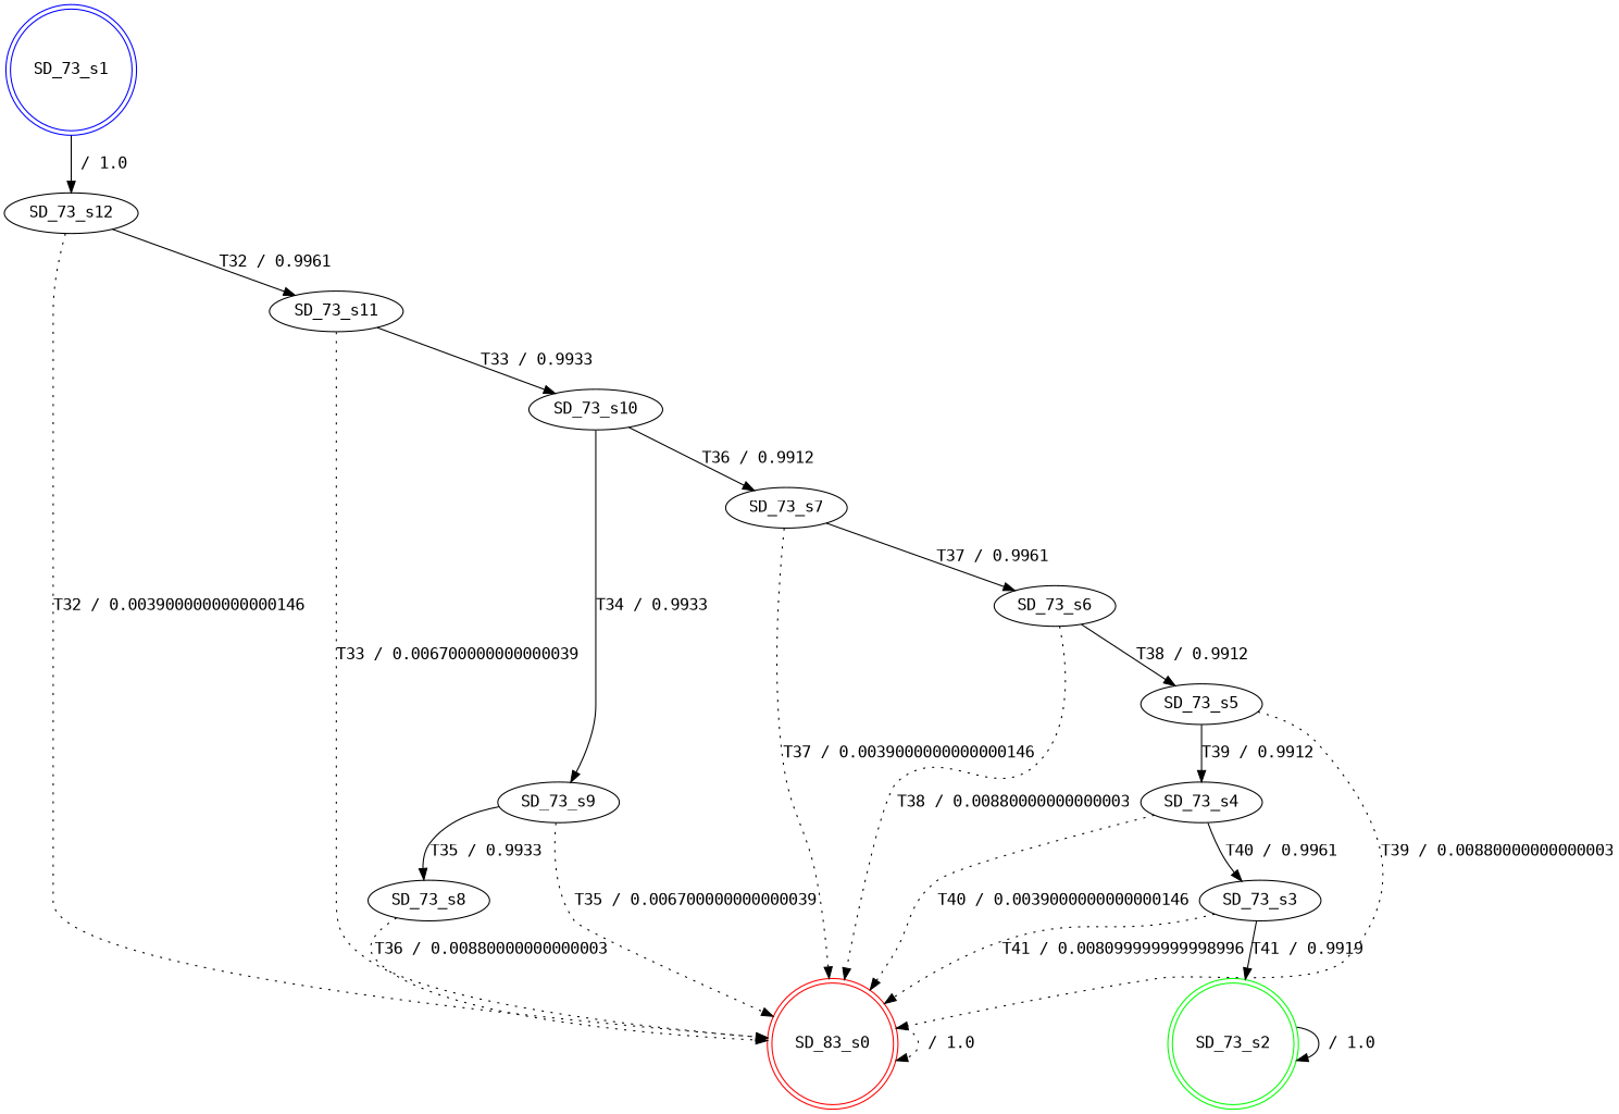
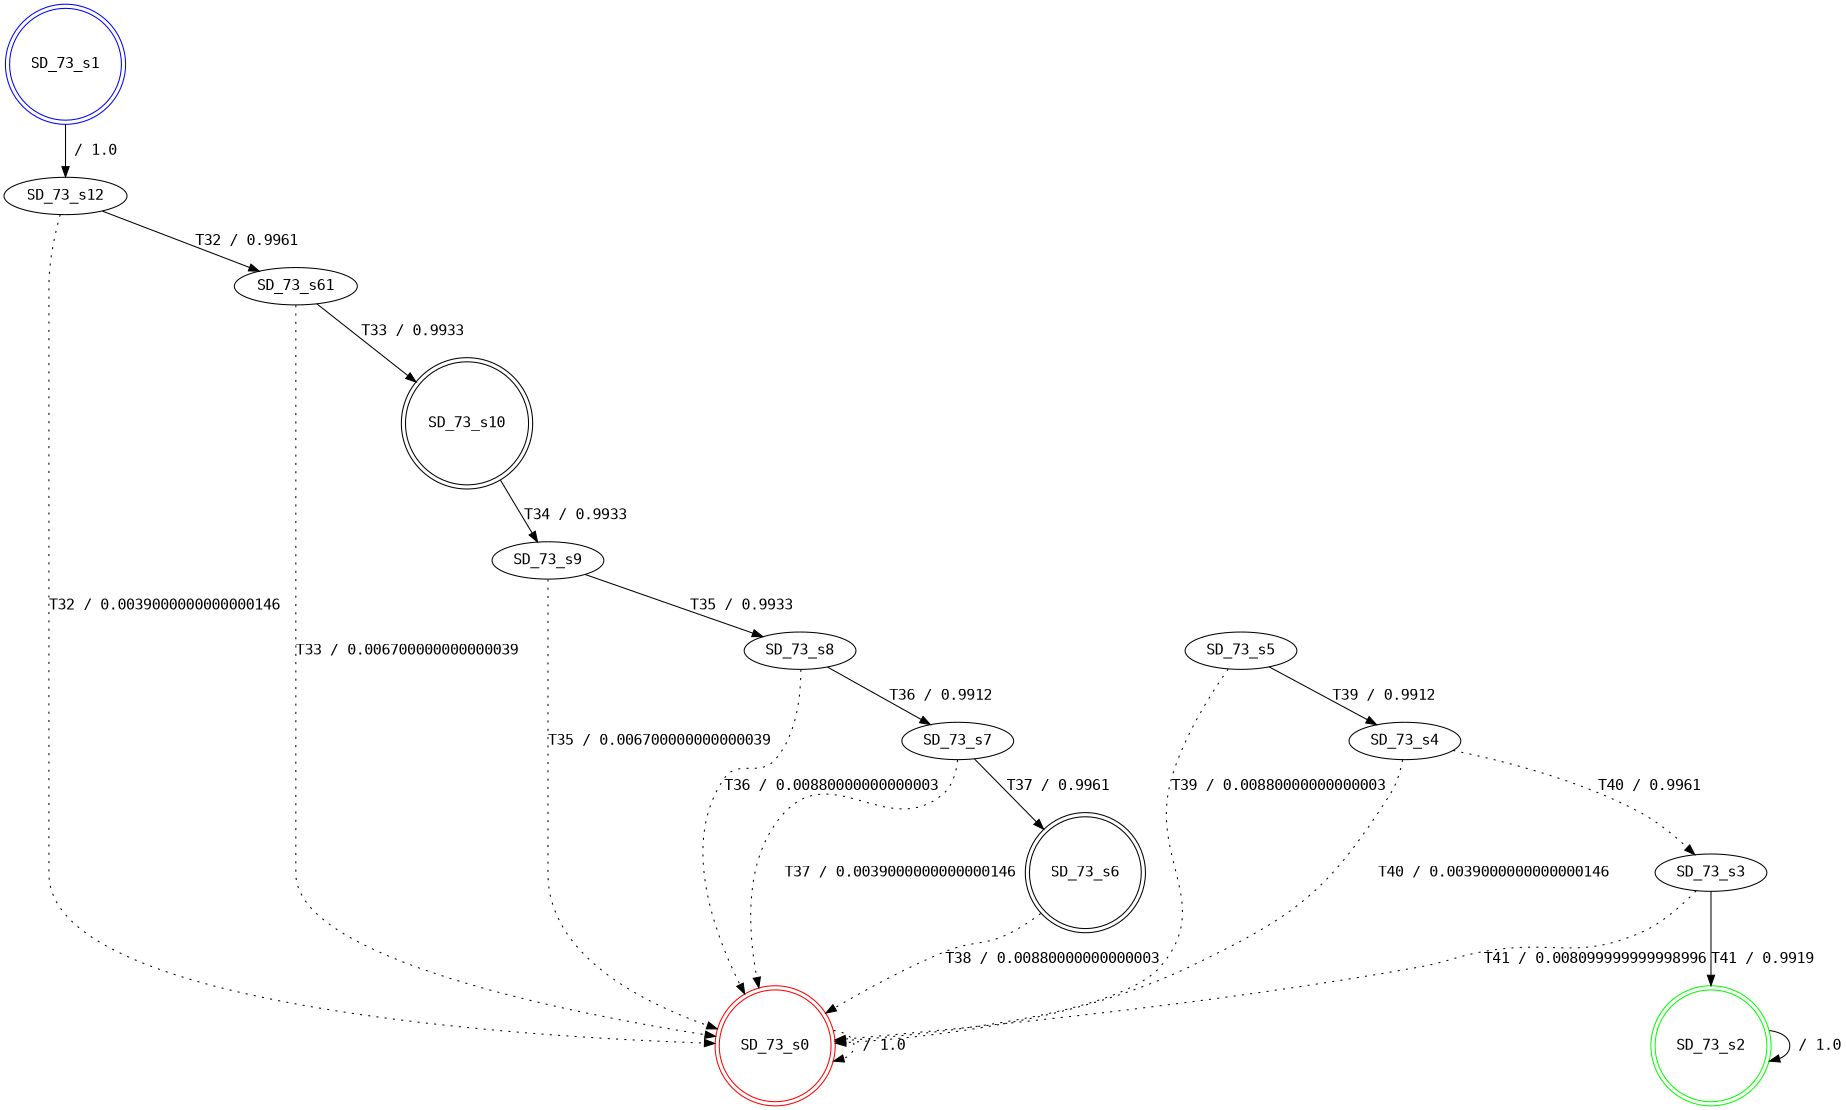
  digraph {
    fontname="DejaVu Sans Mono"
    node [fontname="DejaVu Sans Mono"]
    edge [fontname="DejaVu Sans Mono"]
-   n1 [color=red label=SD_83_s0 shape=doublecircle]
+   n1 [color=red label=SD_73_s0 shape=doublecircle]
    n2 [color=blue label=SD_73_s1 shape=doublecircle]
    n3 [label=SD_73_s12]
-   n4 [label=SD_73_s11]
+   n4 [label=SD_73_s61]
    n5 [color=green label=SD_73_s2 shape=doublecircle]
    n6 [label=SD_73_s3]
    n7 [label=SD_73_s4]
    n8 [label=SD_73_s5]
-   n9 [label=SD_73_s6]
+   n9 [label=SD_73_s6 shape=doublecircle]
    n10 [label=SD_73_s7]
    n11 [label=SD_73_s8]
    n12 [label=SD_73_s9]
-   n13 [label=SD_73_s10]
+   n13 [label=SD_73_s10 shape=doublecircle]
    n1 -> n1 [label=" / 1.0" style=dotted]
    n2 -> n3 [label=" / 1.0"]
    n3 -> n1 [label="T32 / 0.0039000000000000146" style=dotted]
    n3 -> n4 [label="T32 / 0.9961"]
    n4 -> n1 [label="T33 / 0.006700000000000039" style=dotted]
    n4 -> n13 [label="T33 / 0.9933"]
    n5 -> n5 [label=" / 1.0"]
    n6 -> n1 [label="T41 / 0.008099999999998996" style=dotted]
    n6 -> n5 [label="T41 / 0.9919"]
    n7 -> n1 [label="T40 / 0.0039000000000000146" style=dotted]
-   n7 -> n6 [label="T40 / 0.9961"]
+   n7 -> n6 [label="T40 / 0.9961" style=dotted]
    n8 -> n1 [label="T39 / 0.00880000000000003" style=dotted]
    n8 -> n7 [label="T39 / 0.9912"]
    n9 -> n1 [label="T38 / 0.00880000000000003" style=dotted]
-   n9 -> n8 [label="T38 / 0.9912"]
    n10 -> n1 [label="T37 / 0.0039000000000000146" style=dotted]
    n10 -> n9 [label="T37 / 0.9961"]
    n11 -> n1 [label="T36 / 0.00880000000000003" style=dotted]
-   n13 -> n10 [label="T36 / 0.9912"]
+   n11 -> n10 [label="T36 / 0.9912"]
    n12 -> n1 [label="T35 / 0.006700000000000039" style=dotted]
    n12 -> n11 [label="T35 / 0.9933"]
    n13 -> n12 [label="T34 / 0.9933"]
  }
